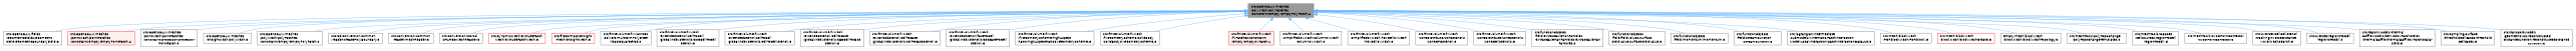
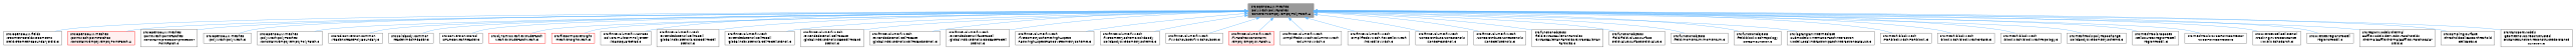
  digraph {
    node [color=grey40 fillcolor=white fontname=Helvetica fontsize=10 shape=box style=filled]
    edge [color=steelblue1 dir=back fontname=Helvetica fontsize=10 labelfontname=Helvetica labelfontsize=10 style=solid]
    n1 [color=gray40 fillcolor=grey60 fontcolor=black height=0.2 label="src/OpenFOAM/meshes\l/polyMesh/polyPatches\l/constraint/empty/emptyPolyPatch.H" width=0.4]
    n2 [height=0.2 label="src/OpenFOAM/fields\l/GeometricFields/Geometric\lField/GeometricBoundaryField.C" width=0.4]
    n3 [color=red fillcolor="#FFF0F0" height=0.2 label="src/OpenFOAM/meshes\l/pointMesh/pointPatches\l/constraint/empty/emptyPointPatch.H" width=0.4]
    n4 [height=0.2 label="src/OpenFOAM/meshes\l/pointMesh/pointPatches\l/constraint/processor/processor\lPointPatch.C" width=0.4]
-   n5 [height=0.2 label="src/OpenFOAM/meshes\l/ensightMesh/polyMesh.C" width=0.4]
+   n5 [height=0.2 label="src/OpenFOAM/meshes\l/polyMesh/polyMesh.C" width=0.4]
    n6 [height=0.2 label="src/OpenFOAM/meshes\l/polyMesh/polyPatches\l/constraint/empty/emptyPolyPatch.C" width=0.4]
    n7 [height=0.2 label="starcd/conversion/common\l/reader/createPolyBoundary.C" width=0.4]
-   n8 [height=0.2 label="src/conversion/common\l/reader/meshReader.C" width=0.4]
+   n8 [height=0.2 label="src/solidBody/common\l/reader/meshReader.C" width=0.4]
    n9 [height=0.2 label="src/conversion/starcd\l/STARCDMeshReader.C" width=0.4]
    n10 [color=red height=0.2 label="src/dynamicMesh/extrudePatch\lMesh/extrudePatchMesh.C" width=0.4]
    n11 [color=red height=0.2 label="src/fileFormats/ensight\l/mesh/ensightMesh.C" width=0.4]
    n12 [height=0.2 label="src/finiteVolume/fvMatrices\l/solvers/multiDimPolyFitter\l/leastSquareGrad.C" width=0.4]
    n13 [height=0.2 label="src/finiteVolume/fvMesh\l/extendedStencil/cellToCell\l/globalIndexStencils/CFCCellToCell\lStencil.C" width=0.4]
    n14 [height=0.2 label="src/finiteVolume/fvMesh\l/extendedStencil/cellToCell\l/globalIndexStencils/cellToCellStencil.C" width=0.4]
    n15 [height=0.2 label="src/finiteVolume/fvMesh\l/extendedStencil/cellToFace\l/globalIndexStencils/FECCellToFace\lStencil.C" width=0.4]
    n16 [height=0.2 label="src/finiteVolume/fvMesh\l/extendedStencil/cellToFace\l/globalIndexStencils/cellToFaceStencil.C" width=0.4]
    n17 [height=0.2 label="src/finiteVolume/fvMesh\l/extendedStencil/faceToCell\l/globalIndexStencils/CFCFaceToCell\lStencil.C" width=0.4]
    n18 [height=0.2 label="src/finiteVolume/fvMesh\l/fvGeometryScheme/highAspect\lRatio/highAspectRatioFvGeometryScheme.C" width=0.4]
    n19 [height=0.2 label="src/finiteVolume/fvMesh\l/fvGeometryScheme/solidBody\l/solidBodyFvGeometryScheme.C" width=0.4]
+   n20 [height=0.2 label="src/finiteVolume/fvMesh\l/fvMeshSubset/fvMeshSubset.C" width=0.4]
    n21 [color=red fillcolor="#FFF0F0" height=0.2 label="src/finiteVolume/fvMesh\l/fvPatches/constraint\l/empty/emptyFvPatch.H" width=0.4]
    n22 [height=0.2 label="src/finiteVolume/fvMesh\l/simplifiedFvMesh/columnFvMesh\l/columnFvMesh.C" width=0.4]
    n23 [height=0.2 label="src/finiteVolume/fvMesh\l/simplifiedFvMesh/hexCellFvMesh\l/hexCellFvMesh.C" width=0.4]
    n24 [height=0.2 label="src/finiteVolume/fvMesh\l/zoneDistribute/zoneStencils\l/zoneCPCStencil.C" width=0.4]
    n25 [height=0.2 label="src/finiteVolume/fvMesh\l/zoneDistribute/zoneStencils\l/zoneCellStencils.C" width=0.4]
    n26 [height=0.2 label="src/functionObjects\l/field/extractEulerianParticles\l/extractEulerianParticles/extractEulerian\lParticles.C" width=0.4]
    n27 [height=0.2 label="src/functionObjects\l/field/fieldValues/surface\lFieldValue/surfaceFieldValue.C" width=0.4]
    n28 [height=0.2 label="src/functionObjects\l/field/momentum/momentum.C" width=0.4]
-   n29 [height=0.2 label="src/functionObjects\l/field/streamFunction\l/streamFunction.C" width=0.4]
+   n29 [height=0.2 label="src/functionObjects\l/field/blockMeshTopology\l/streamFunction.C" width=0.4]
    n30 [height=0.2 label="src/lagrangian/intermediate\l/submodels/Kinematic/PatchInteraction\lModel/LocalInteraction/patchInteractionDataList.C" width=0.4]
    n31 [height=0.2 label="src/mesh/blockMesh\l/PDRblockMesh/PDRblock.C" width=0.4]
-   n32 [color=red height=0.2 label="src/mesh/blockMesh\l/blockMesh/blockMeshCreate.C" width=0.4]
-   n33 [height=0.2 label="empty/mesh/blockMesh\l/blockMesh/blockMeshTopology.C" width=0.4]
-   n34 [height=0.2 label="src/meshTools/polyTopoChange\l/polyTopoChangeTemplates.C" width=0.4]
+   n32 [height=0.2 label="src/mesh/blockMesh\l/blockMesh/blockMeshCreate.C" width=0.4]
+   n33 [height=0.2 label="src/mesh/blockMesh\l/blockMesh/blockMeshTopology.C" width=0.4]
+   n34 [height=0.2 label="src/meshTools/polyTopoChange\l/solidBodyFvGeometryScheme.C" width=0.4]
    n35 [height=0.2 label="src/meshTools/topoSet\l/cellSources/regionToCell\l/regionToCell.C" width=0.4]
    n36 [height=0.2 label="src/meshTools/twoDPointCorrector\l/twoDPointCorrector.C" width=0.4]
    n37 [height=0.2 label="src/overset/cellCellStencil\l/trackingInverseDistance\l/voxelMeshSearch.C" width=0.4]
    n38 [height=0.2 label="src/overset/regionsToCell\l/regionsToCell.C" width=0.4]
    n39 [height=0.2 label="src/regionModels/thermal\lBaffleModels/derivedFvPatchFields\l/thermalBaffle/thermalBaffleFvPatchScalar\lField.C" width=0.4]
    n40 [height=0.2 label="src/sampling/surface\l/thresholdCellFaces/threshold\lCellFaces.C" width=0.4]
    n41 [height=0.2 label="src/transportModels\l/geometricVoF/reconstructed\lDistanceFunction/reconstructedDistance\lFunction.C" width=0.4]
    n1 -> n2
    n1 -> n3
    n1 -> n4
    n1 -> n5
    n1 -> n6
    n1 -> n7
    n1 -> n8
    n1 -> n9
    n1 -> n10
    n1 -> n11
    n1 -> n12
    n1 -> n13
    n1 -> n14
    n1 -> n15
    n1 -> n16
    n1 -> n17
    n1 -> n18
    n1 -> n19
+   n1 -> n20
    n1 -> n21
    n1 -> n22
    n1 -> n23
    n1 -> n24
    n1 -> n25
    n1 -> n26
    n1 -> n27
    n1 -> n28
    n1 -> n29
    n1 -> n30
    n1 -> n31
    n1 -> n32
    n1 -> n33
    n1 -> n34
    n1 -> n35
    n1 -> n36
    n1 -> n37
    n1 -> n38
    n1 -> n39
    n1 -> n40
    n1 -> n41
  }
